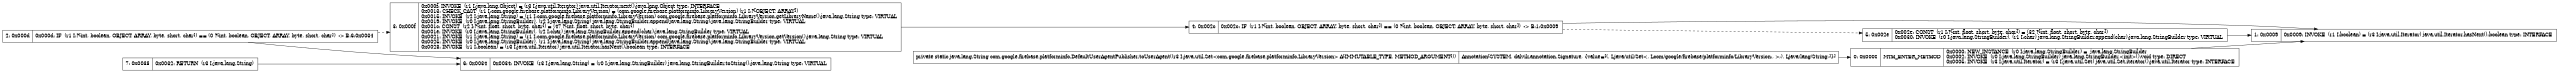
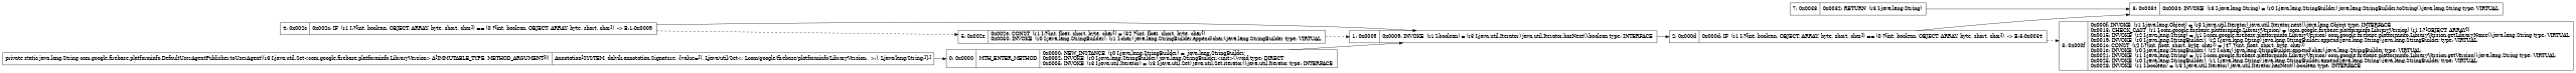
  digraph {
    rankdir=LR
    node [shape=record]
    n1 [label="{0\:\ 0x0000|MTH_ENTER_METHOD\l|0x0000: NEW_INSTANCE  (r0 I:java.lang.StringBuilder) =  java.lang.StringBuilder \l0x0002: INVOKE  (r0 I:java.lang.StringBuilder) java.lang.StringBuilder.\<init\>():void type: DIRECT \l0x0005: INVOKE  (r3 I:java.util.Iterator) = (r3 I:java.util.Set) java.util.Set.iterator():java.util.Iterator type: INTERFACE \l}"]
    n2 [label="{1\:\ 0x0009|0x0009: INVOKE  (r1 I:boolean) = (r3 I:java.util.Iterator) java.util.Iterator.hasNext():boolean type: INTERFACE \l}"]
    n3 [label="{2\:\ 0x000d|0x000d: IF  (r1 I:?[int, boolean, OBJECT, ARRAY, byte, short, char]) == (0 ?[int, boolean, OBJECT, ARRAY, byte, short, char])  \-\> B:6:0x0034 \l}"]
    n4 [label="{3\:\ 0x000f|0x000f: INVOKE  (r1 I:java.lang.Object) = (r3 I:java.util.Iterator) java.util.Iterator.next():java.lang.Object type: INTERFACE \l0x0013: CHECK_CAST  (r1 I:com.google.firebase.platforminfo.LibraryVersion) = (com.google.firebase.platforminfo.LibraryVersion) (r1 I:?[OBJECT, ARRAY]) \l0x0015: INVOKE  (r2 I:java.lang.String) = (r1 I:com.google.firebase.platforminfo.LibraryVersion) com.google.firebase.platforminfo.LibraryVersion.getLibraryName():java.lang.String type: VIRTUAL \l0x0019: INVOKE  (r0 I:java.lang.StringBuilder), (r2 I:java.lang.String) java.lang.StringBuilder.append(java.lang.String):java.lang.StringBuilder type: VIRTUAL \l0x001c: CONST  (r2 I:?[int, float, short, byte, char]) = (47 ?[int, float, short, byte, char]) \l0x001e: INVOKE  (r0 I:java.lang.StringBuilder), (r2 I:char) java.lang.StringBuilder.append(char):java.lang.StringBuilder type: VIRTUAL \l0x0021: INVOKE  (r1 I:java.lang.String) = (r1 I:com.google.firebase.platforminfo.LibraryVersion) com.google.firebase.platforminfo.LibraryVersion.getVersion():java.lang.String type: VIRTUAL \l0x0025: INVOKE  (r0 I:java.lang.StringBuilder), (r1 I:java.lang.String) java.lang.StringBuilder.append(java.lang.String):java.lang.StringBuilder type: VIRTUAL \l0x0028: INVOKE  (r1 I:boolean) = (r3 I:java.util.Iterator) java.util.Iterator.hasNext():boolean type: INTERFACE \l}"]
    n5 [label="{6\:\ 0x0034|0x0034: INVOKE  (r3 I:java.lang.String) = (r0 I:java.lang.StringBuilder) java.lang.StringBuilder.toString():java.lang.String type: VIRTUAL \l}"]
    n6 [label="{4\:\ 0x002c|0x002c: IF  (r1 I:?[int, boolean, OBJECT, ARRAY, byte, short, char]) == (0 ?[int, boolean, OBJECT, ARRAY, byte, short, char])  \-\> B:1:0x0009 \l}"]
    n7 [label="{5\:\ 0x002e|0x002e: CONST  (r1 I:?[int, float, short, byte, char]) = (32 ?[int, float, short, byte, char]) \l0x0030: INVOKE  (r0 I:java.lang.StringBuilder), (r1 I:char) java.lang.StringBuilder.append(char):java.lang.StringBuilder type: VIRTUAL \l}"]
    n8 [label="{7\:\ 0x0038|0x0032: RETURN  (r3 I:java.lang.String) \l}"]
    n9 [label="{private static java.lang.String com.google.firebase.platforminfo.DefaultUserAgentPublisher.toUserAgent((r3 I:java.util.Set\<com.google.firebase.platforminfo.LibraryVersion\> A[IMMUTABLE_TYPE, METHOD_ARGUMENT]))  | Annotation[SYSTEM, dalvik.annotation.Signature, \{value=[(, Ljava\/util\/Set\<, Lcom\/google\/firebase\/platforminfo\/LibraryVersion;, \>;), Ljava\/lang\/String;]\}]\l}"]
    n1 -> n2
+   n2 -> n3
    n3 -> n4 [style=dashed]
    n3 -> n5
-   n4 -> n6
    n6 -> n2
    n6 -> n7 [style=dashed]
-   n7 -> n2
+   n7 -> n2 [style=dashed]
    n8 -> n5
    n9 -> n1
  }
